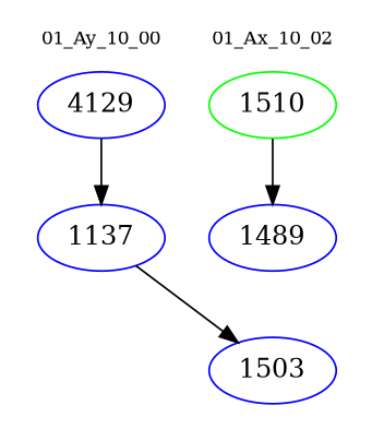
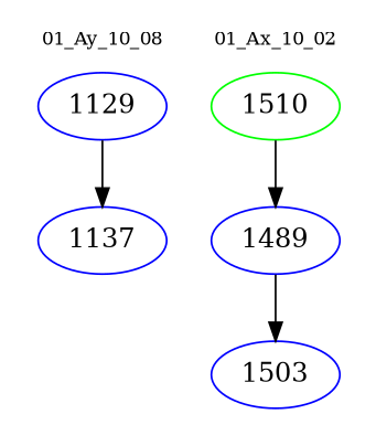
  digraph {
    node [color=blue]
    edge [color=black]
-   n1 [label=4129]
+   n1 [label=1129]
    n2 [label=1137]
    n3 [color=green label=1510]
    n4 [label=1489]
    n5 [label=1503]
    subgraph cluster_1 {
      color=white
      fontsize=10
-     label="01_Ay_10_00"
+     label="01_Ay_10_08"
      n1
      n2
    }
    subgraph cluster_2 {
      color=white
      fontsize=10
      label="01_Ax_10_02"
      n3
      n4
      n5
    }
    n1 -> n2
    n3 -> n4
-   n2 -> n5
+   n4 -> n5
  }
